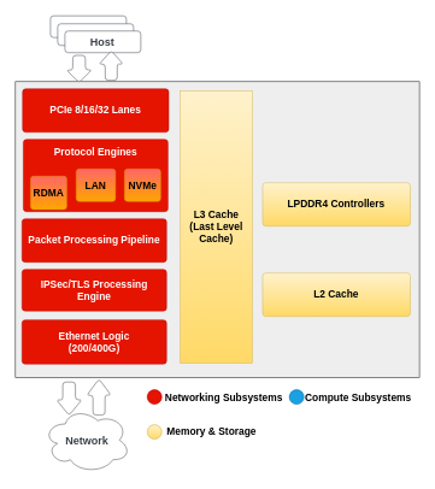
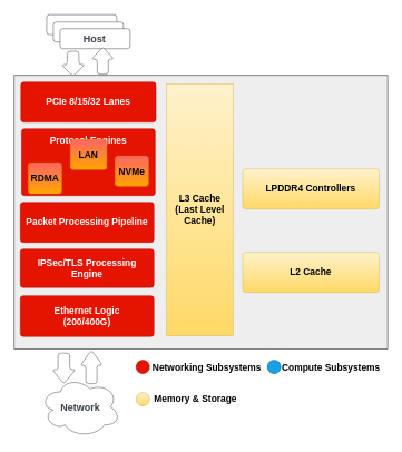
  <mxCell id="0" />
  <mxCell id="1" parent="0" />
  <mxCell id="2" value="" style="group" vertex="1" connectable="0" parent="1"><mxGeometry x="20.85" y="20.93" width="559.15" height="632.58" as="geometry" /></mxCell>
  <mxCell id="3" value="&lt;b&gt;&lt;font style=&quot;font-size: 14px;&quot;&gt;Networking Subsystems&lt;br&gt;&lt;/font&gt;&lt;/b&gt;" style="text;html=1;align=center;verticalAlign=middle;resizable=0;points=[];autosize=1;strokeColor=none;fillColor=none;" parent="2" vertex="1"><mxGeometry x="193.15" y="512.7" width="190" height="30" as="geometry" /></mxCell>
  <mxCell id="4" value="" style="ellipse;whiteSpace=wrap;html=1;aspect=fixed;fillColor=#e51400;fontColor=#ffffff;strokeColor=#B20000;" parent="2" vertex="1"><mxGeometry x="182.52" y="517.7" width="20" height="20" as="geometry" /></mxCell>
  <mxCell id="5" value="&lt;b style=&quot;font-size: 14px;&quot;&gt;Compute Subsystems&lt;br&gt;&lt;/b&gt;" style="text;html=1;align=center;verticalAlign=middle;resizable=0;points=[];autosize=1;strokeColor=none;fillColor=none;" parent="2" vertex="1"><mxGeometry x="389.15" y="512.7" width="170" height="30" as="geometry" /></mxCell>
  <mxCell id="6" value="" style="ellipse;whiteSpace=wrap;html=1;aspect=fixed;fillColor=#1ba1e2;fontColor=#ffffff;strokeColor=#006EAF;" parent="2" vertex="1"><mxGeometry x="379.15" y="517.7" width="20" height="20" as="geometry" /></mxCell>
  <mxCell id="7" value="&lt;b style=&quot;font-size: 14px;&quot;&gt;Memory &amp;amp; Storage&lt;br&gt;&lt;/b&gt;" style="text;html=1;align=center;verticalAlign=middle;resizable=0;points=[];autosize=1;strokeColor=none;fillColor=none;" parent="2" vertex="1"><mxGeometry x="196.01" y="561.07" width="150" height="30" as="geometry" /></mxCell>
  <mxCell id="8" value="" style="ellipse;whiteSpace=wrap;html=1;aspect=fixed;fillColor=#fff2cc;gradientColor=#ffd966;strokeColor=#d6b656;" parent="2" vertex="1"><mxGeometry x="182.52" y="566.07" width="20" height="20" as="geometry" /></mxCell>
  <mxCell id="9" value="" style="rounded=0;whiteSpace=wrap;html=1;fillColor=#eeeeee;strokeColor=#36393d;" parent="2" vertex="1"><mxGeometry y="91.07" width="559.15" height="410" as="geometry" /></mxCell>
  <mxCell id="10" value="L3 Cache &lt;br&gt;(Last Level&lt;br&gt;Cache)" style="html=1;overflow=block;blockSpacing=1;whiteSpace=wrap;fontSize=14;spacing=3.8;strokeColor=#d6b656;strokeOpacity=100;fillOpacity=100;rounded=1;absoluteArcSize=1;arcSize=0;fillColor=#fff2cc;strokeWidth=0.8;lucidId=ra7KsMhs7qSS;fontStyle=1;gradientColor=#ffd966;" parent="2" vertex="1"><mxGeometry x="227.93" y="103.57" width="100" height="377.5" as="geometry" /></mxCell>
  <mxCell id="11" value="LPDDR4 Controllers" style="html=1;overflow=block;blockSpacing=1;whiteSpace=wrap;fontSize=14;spacing=3.8;strokeColor=#d6b656;strokeOpacity=100;fillOpacity=100;rounded=1;absoluteArcSize=1;arcSize=9;fillColor=#fff2cc;strokeWidth=0.8;lucidId=ub7KovHv9te5;fontStyle=1;gradientColor=#ffd966;" parent="2" vertex="1"><mxGeometry x="342.147" y="231.07" width="204.34" height="60" as="geometry" /></mxCell>
  <mxCell id="12" value="&lt;div style=&quot;font-size: 14px;&quot;&gt;Ethernet Logic&lt;/div&gt;&lt;div style=&quot;font-size: 14px;&quot;&gt;(200/400G)&lt;/div&gt;" style="html=1;overflow=block;blockSpacing=1;whiteSpace=wrap;fontSize=14;fontColor=#ffffff;spacing=3.8;strokeColor=#B20000;strokeOpacity=100;fillOpacity=100;rounded=1;absoluteArcSize=1;arcSize=9;fillColor=#e51400;strokeWidth=0.8;lucidId=ja7KJcIPla4~;fontStyle=1" parent="2" vertex="1"><mxGeometry x="9.15" y="421.07" width="200" height="61" as="geometry" /></mxCell>
- <mxCell id="13" value="PCIe 8/16/32 Lanes" style="html=1;overflow=block;blockSpacing=1;whiteSpace=wrap;fontSize=14;fontColor=#ffffff;spacing=3.8;strokeColor=#B20000;strokeOpacity=100;fillOpacity=100;rounded=1;absoluteArcSize=1;arcSize=9;fillColor=#e51400;strokeWidth=0.8;lucidId=1~6K_v-VPYom;fontStyle=1" parent="2" vertex="1"><mxGeometry x="9.93" y="101.07" width="202.17" height="60" as="geometry" /></mxCell>
+ <mxCell id="13" value="PCIe 8/15/32 Lanes" style="html=1;overflow=block;blockSpacing=1;whiteSpace=wrap;fontSize=14;fontColor=#ffffff;spacing=3.8;strokeColor=#B20000;strokeOpacity=100;fillOpacity=100;rounded=1;absoluteArcSize=1;arcSize=9;fillColor=#e51400;strokeWidth=0.8;lucidId=1~6K_v-VPYom;fontStyle=1" parent="2" vertex="1"><mxGeometry x="9.93" y="101.07" width="202.17" height="60" as="geometry" /></mxCell>
  <mxCell id="14" value="IPSec/TLS Processing Engine" style="html=1;overflow=block;blockSpacing=1;whiteSpace=wrap;fontSize=14;fontColor=#ffffff;spacing=3.8;strokeColor=#B20000;strokeOpacity=100;fillOpacity=100;rounded=1;absoluteArcSize=1;arcSize=9;fillColor=#e51400;strokeWidth=0.8;lucidId=fa7K2U30uZY5;fontStyle=1" parent="2" vertex="1"><mxGeometry x="9.15" y="351.07" width="200" height="57.5" as="geometry" /></mxCell>
  <mxCell id="15" value="L2 Cache" style="html=1;overflow=block;blockSpacing=1;whiteSpace=wrap;fontSize=14;spacing=3.8;strokeColor=#d6b656;strokeOpacity=100;fillOpacity=100;rounded=1;absoluteArcSize=1;arcSize=9;fillColor=#fff2cc;strokeWidth=0.8;lucidId=ub7KovHv9te5;fontStyle=1;gradientColor=#ffd966;" parent="2" vertex="1"><mxGeometry x="342.147" y="356.07" width="204.34" height="60" as="geometry" /></mxCell>
  <mxCell id="16" value="" style="html=1;overflow=block;blockSpacing=1;whiteSpace=wrap;fontSize=15;fontColor=#3a414a;spacing=3.8;strokeColor=#3a414a;strokeOpacity=100;rounded=1;absoluteArcSize=1;arcSize=9;strokeWidth=0.8;lucidId=P-_KfFqmB5sf;fontStyle=1" vertex="1" parent="2"><mxGeometry x="48.52" width="105" height="30" as="geometry" /></mxCell>
  <mxCell id="17" value="" style="html=1;overflow=block;blockSpacing=1;whiteSpace=wrap;fontSize=15;fontColor=#3a414a;spacing=3.8;strokeColor=#3a414a;strokeOpacity=100;rounded=1;absoluteArcSize=1;arcSize=9;strokeWidth=0.8;lucidId=P-_KfFqmB5sf;fontStyle=1" vertex="1" parent="2"><mxGeometry x="58.52" y="11" width="105" height="30" as="geometry" /></mxCell>
  <mxCell id="18" value="Host" style="html=1;overflow=block;blockSpacing=1;whiteSpace=wrap;fontSize=15;fontColor=#3a414a;spacing=3.8;strokeColor=#3a414a;strokeOpacity=100;rounded=1;absoluteArcSize=1;arcSize=9;strokeWidth=0.8;lucidId=P-_KfFqmB5sf;fontStyle=1" vertex="1" parent="2"><mxGeometry x="68.52" y="21" width="105" height="30" as="geometry" /></mxCell>
  <mxCell id="19" value="" style="shape=singleArrow;arrowWidth=0.5;arrowSize=0.45;whiteSpace=wrap;fontSize=13;spacing=3.8;strokeColor=#3a414a;strokeOpacity=100;rounded=1;absoluteArcSize=1;arcSize=9;rotation=270;strokeWidth=0.8;html=1;" vertex="1" parent="2"><mxGeometry x="112.11" y="52.18" width="40.94" height="33.25" as="geometry" /></mxCell>
  <mxCell id="20" value="" style="shape=singleArrow;arrowWidth=0.5;arrowSize=0.465;whiteSpace=wrap;fontSize=13;spacing=3.8;strokeColor=#3a414a;strokeOpacity=100;rounded=1;absoluteArcSize=1;arcSize=9;rotation=90;strokeWidth=0.8;html=1;" vertex="1" parent="2"><mxGeometry x="69.29" y="56.07" width="37.63" height="35" as="geometry" /></mxCell>
  <mxCell id="21" value="Protocol Engines&lt;br&gt;&lt;br&gt;&lt;br&gt;&lt;br&gt;&lt;br&gt;" style="html=1;overflow=block;blockSpacing=1;whiteSpace=wrap;fontSize=14;fontColor=#ffffff;spacing=3.8;strokeColor=#B20000;strokeOpacity=100;fillOpacity=100;rounded=1;absoluteArcSize=1;arcSize=9;fillColor=#e51400;strokeWidth=0.8;lucidId=~~6K7ca9YZYn;fontStyle=1" parent="2" vertex="1"><mxGeometry x="11.02" y="171.07" width="200" height="100" as="geometry" /></mxCell>
  <mxCell id="22" value="Packet Processing Pipeline" style="html=1;overflow=block;blockSpacing=1;whiteSpace=wrap;fontSize=14;fontColor=#ffffff;spacing=3.8;strokeColor=#B20000;strokeOpacity=100;fillOpacity=100;rounded=1;absoluteArcSize=1;arcSize=9;fillColor=#e51400;strokeWidth=0.8;lucidId=ca7KPe8sUfcH;fontStyle=1" parent="2" vertex="1"><mxGeometry x="9.15" y="281.07" width="200" height="60" as="geometry" /></mxCell>
  <mxCell id="23" value="NVMe" style="html=1;overflow=block;blockSpacing=1;whiteSpace=wrap;fontSize=14;spacing=3.8;strokeColor=#d79b00;strokeOpacity=100;fillOpacity=100;rounded=1;absoluteArcSize=1;arcSize=9;fillColor=#FF6666;strokeWidth=0.8;lucidId=Ua7KMCPptFoE;fontStyle=1;gradientColor=#ffa500;" parent="2" vertex="1"><mxGeometry x="151.02" y="212.07" width="50" height="45" as="geometry" /></mxCell>
- <mxCell id="24" value="LAN" style="html=1;overflow=block;blockSpacing=1;whiteSpace=wrap;fontSize=14;spacing=3.8;strokeColor=#d79b00;strokeOpacity=100;fillOpacity=100;rounded=1;absoluteArcSize=1;arcSize=9;fillColor=#FF6666;strokeWidth=0.8;lucidId=Ua7KMCPptFoE;fontStyle=1;gradientColor=#ffa500;" parent="2" vertex="1"><mxGeometry x="84.15" y="212.07" width="54.34" height="45" as="geometry" /></mxCell>
+ <mxCell id="24" value="LAN" style="html=1;overflow=block;blockSpacing=1;whiteSpace=wrap;fontSize=14;spacing=3.8;strokeColor=#d79b00;strokeOpacity=100;fillOpacity=100;rounded=1;absoluteArcSize=1;arcSize=9;fillColor=#FF6666;strokeWidth=0.8;lucidId=Ua7KMCPptFoE;fontStyle=1;gradientColor=#ffa500;" parent="2" vertex="1"><mxGeometry x="84.15" y="187.07" width="54.34" height="45" as="geometry" /></mxCell>
  <mxCell id="25" value="RDMA" style="html=1;overflow=block;blockSpacing=1;whiteSpace=wrap;fontSize=14;spacing=3.8;strokeColor=#d79b00;strokeOpacity=100;fillOpacity=100;rounded=1;absoluteArcSize=1;arcSize=8;fillColor=#FF6666;strokeWidth=0.8;lucidId=Ua7KMCPptFoE;fontStyle=1;gradientColor=#ffa500;" parent="2" vertex="1"><mxGeometry x="21.02" y="222.07" width="50" height="46" as="geometry" /></mxCell>
  <mxCell id="26" value="Network" style="html=1;overflow=block;blockSpacing=1;whiteSpace=wrap;ellipse;shape=cloud;fontSize=15;fontColor=#3a414a;spacing=3.8;strokeColor=#3a414a;strokeOpacity=100;rounded=1;absoluteArcSize=1;arcSize=9;strokeWidth=0.8;lucidId=P-_KW_uM1pLi;fontStyle=1" vertex="1" parent="2"><mxGeometry x="38.93" y="542.58" width="120" height="90" as="geometry" /></mxCell>
  <mxCell id="27" value="" style="shape=singleArrow;arrowWidth=0.5;arrowSize=0.45;whiteSpace=wrap;fontSize=13;spacing=3.8;strokeColor=#3a414a;strokeOpacity=100;rounded=1;absoluteArcSize=1;arcSize=9;rotation=270;strokeWidth=0.8;html=1;" vertex="1" parent="2"><mxGeometry x="90.67" y="511.07" width="50" height="33.25" as="geometry" /></mxCell>
  <mxCell id="28" value="" style="shape=singleArrow;arrowWidth=0.5;arrowSize=0.465;whiteSpace=wrap;fontSize=13;spacing=3.8;strokeColor=#3a414a;strokeOpacity=100;rounded=1;absoluteArcSize=1;arcSize=9;rotation=90;strokeWidth=0.8;html=1;" vertex="1" parent="2"><mxGeometry x="51.24" y="512.58" width="46.09" height="35" as="geometry" /></mxCell>
